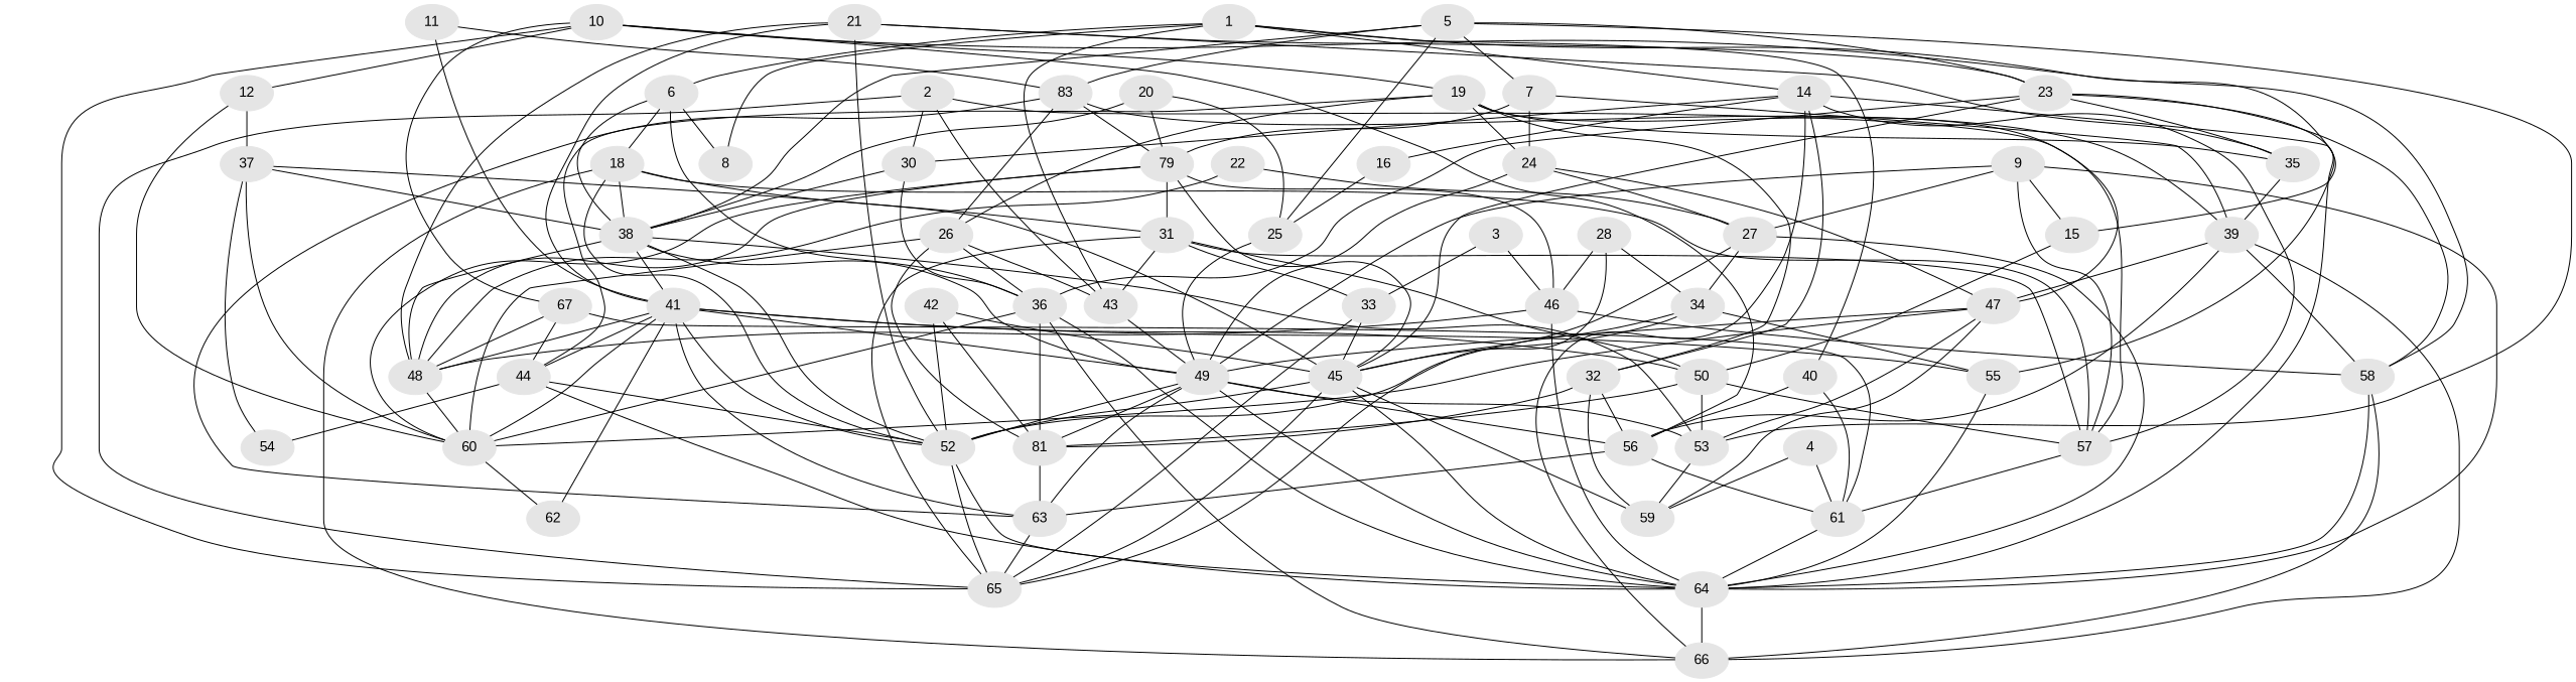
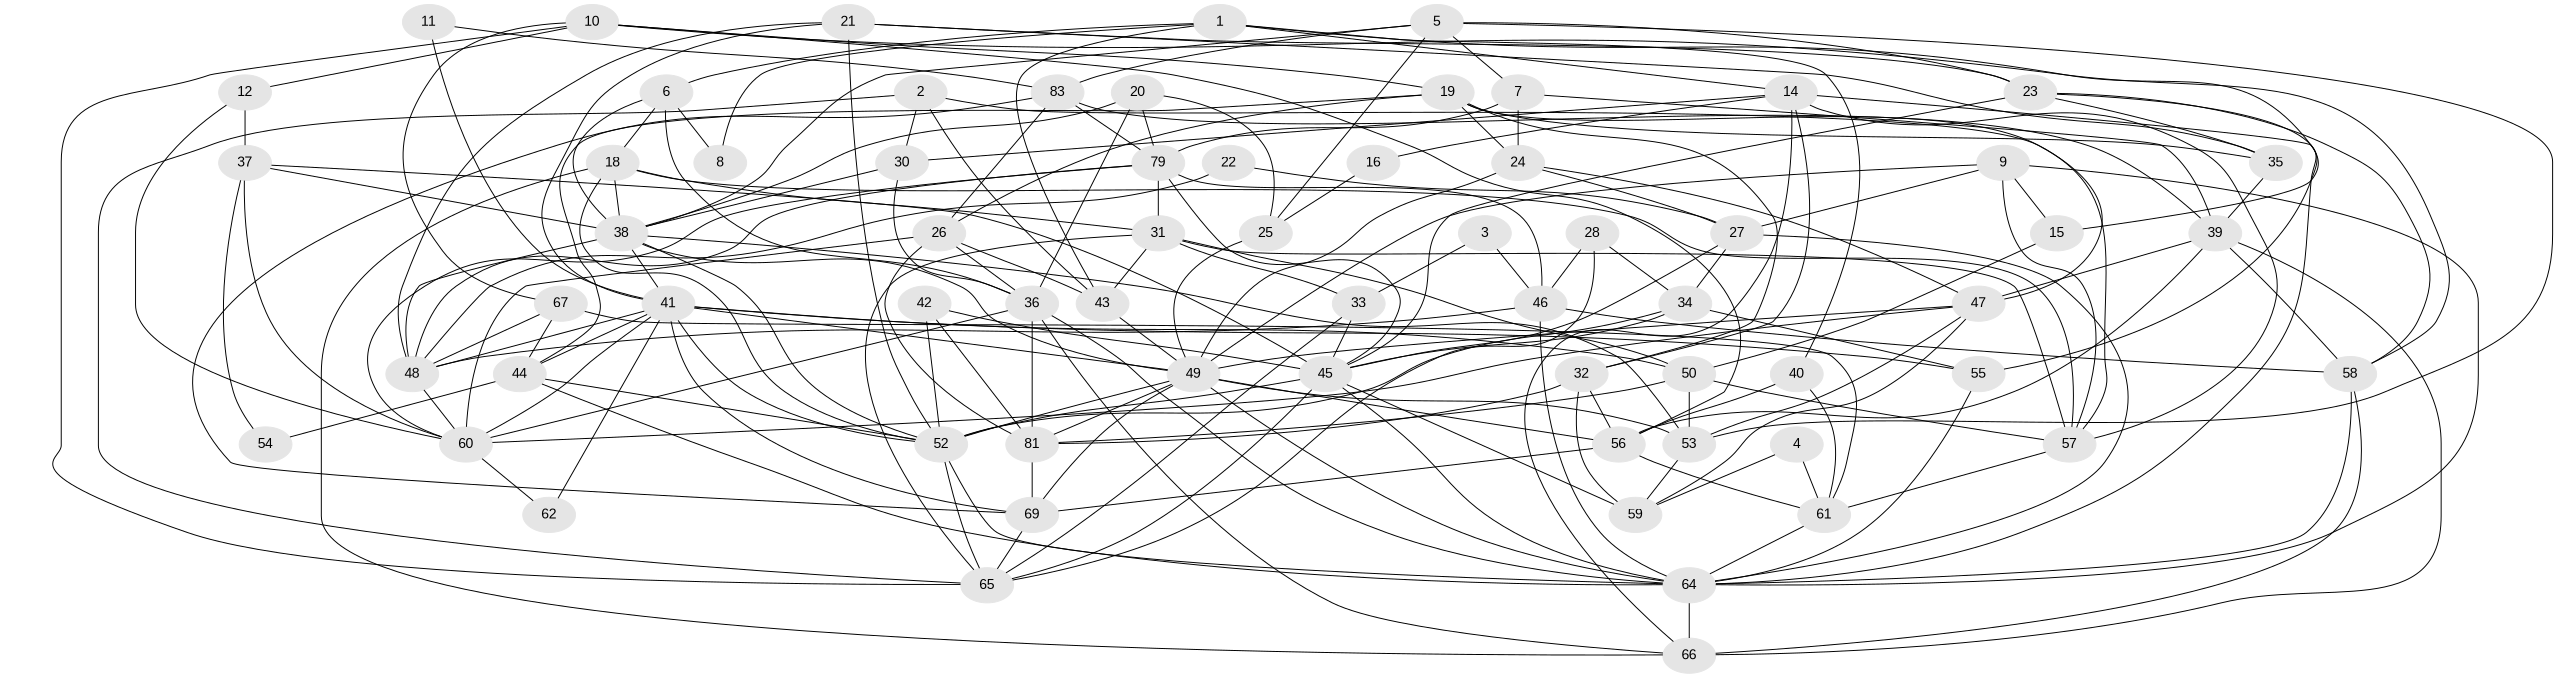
  graph {
    fontname="Liberation Sans"
    node [color=gray90 fontname="Liberation Sans" style=filled]
    edge [fontname="Liberation Sans" weight=1.0]
    1
    6
    8
    14
    15
    40
    43
    38
    18
    36
    30
    57
    64
    16
    32
    66
    50
    61
    56
    49
    2
    65
    3
    33
    46
    45
    58
    48
    4
    59
    5
    7
    n33 [label=83]
    23
    25
    53
    24
    n38 [label=79]
    39
    26
-   63
+   63 [label=69]
    35
    55
    41
    52
    31
    60
    n48 [label=81]
    27
    47
    9
    34
    10
    12
    n55 [label=67]
    19
    37
    44
    11
    62
    54
    20
    21
    22
    28
    42
    1 -- 6
    1 -- 8
    1 -- 14
    1 -- 15
    1 -- 40
    1 -- 43
    6 -- 8
    6 -- 38
    6 -- 18
    6 -- 36
    14 -- 30
    14 -- 57
    14 -- 64
    14 -- 16
    14 -- 32
    14 -- 66
    15 -- 50
    40 -- 61
    40 -- 56
    43 -- 49
    38 -- 49
    38 -- 48
    38 -- 53
    38 -- 41
    38 -- 52
    18 -- 38
    18 -- 57
    18 -- 66
    18 -- 52
    18 -- 31
    36 -- 64
    36 -- 66
    36 -- 60
    36 -- n48
    30 -- 38
    30 -- 36
    57 -- 61
    64 -- 66
    16 -- 25
    32 -- 56
    32 -- 59
    32 -- n48
    50 -- 57
    50 -- 53
    50 -- n48
    61 -- 64
    56 -- 61
    56 -- 63
    49 -- 64
    49 -- 56
    49 -- 53
    49 -- 63
    49 -- 52
    49 -- n48
    2 -- 43
    2 -- 30
    2 -- 57
    2 -- 65
    3 -- 33
    3 -- 46
    33 -- 65
    33 -- 45
    46 -- 64
    46 -- 58
    46 -- 48
    45 -- 64
    45 -- 65
    45 -- 59 [weight=2.0]
    45 -- 52
    58 -- 64
    58 -- 66
    48 -- 60
    4 -- 61
    4 -- 59
    5 -- 38
    5 -- 7
    5 -- n33
    5 -- 23
    5 -- 25
    5 -- 53
    7 -- 24
    7 -- n38
    7 -- 39
    n33 -- n38
    n33 -- 39
    n33 -- 26
    n33 -- 63
-   23 -- 36
+   20 -- 36
    23 -- 45 [weight=2.0]
    23 -- 58
    23 -- 35
    23 -- 55
    25 -- 49 [weight=2.0]
    53 -- 59
    24 -- 49
    24 -- 27
    24 -- 47
    n38 -- 46
    n38 -- 45
    n38 -- 48
    n38 -- 31
    n38 -- 60
    39 -- 66 [weight=2.0]
    39 -- 56
    39 -- 58
    39 -- 47
    26 -- 43
    26 -- 36
    26 -- 60
    26 -- n48
    63 -- 65
    35 -- 39
    55 -- 64
    41 -- 50
    41 -- 49
    41 -- 48
    41 -- 63
    41 -- 55
    41 -- 52
    41 -- 60
    41 -- 44
    41 -- 62
    52 -- 64
    52 -- 65
    31 -- 43
    31 -- 57
    31 -- 50
    31 -- 65
    31 -- 33
    60 -- 62
    n48 -- 63
    27 -- 64
    27 -- 45
    27 -- 34
    47 -- 49
    47 -- 59
    47 -- 53
    47 -- 60
    9 -- 15
    9 -- 57
    9 -- 64
    9 -- 49
    9 -- 27
    34 -- 45
    34 -- 55
    34 -- 52
    10 -- 56
    10 -- 65
    10 -- 58
    10 -- 12
    10 -- n55
    10 -- 19
    12 -- 60
    12 -- 37
    n55 -- 61
    n55 -- 48
    n55 -- 44
    19 -- 32
    19 -- 24
    19 -- 26
    19 -- 35
    19 -- 47
    19 -- 44
    37 -- 38
    37 -- 45
    37 -- 60
    37 -- 54
    44 -- 64
    44 -- 52
    44 -- 54
    11 -- n33
    11 -- 41
    20 -- 38
    20 -- 25
    20 -- n38
    21 -- 48
    21 -- 23
    21 -- 35
    21 -- 41
    21 -- 52
    22 -- 48
    22 -- 27
    28 -- 65
    28 -- 46
    28 -- 34
    42 -- 45
    42 -- 52
    42 -- n48
  }
